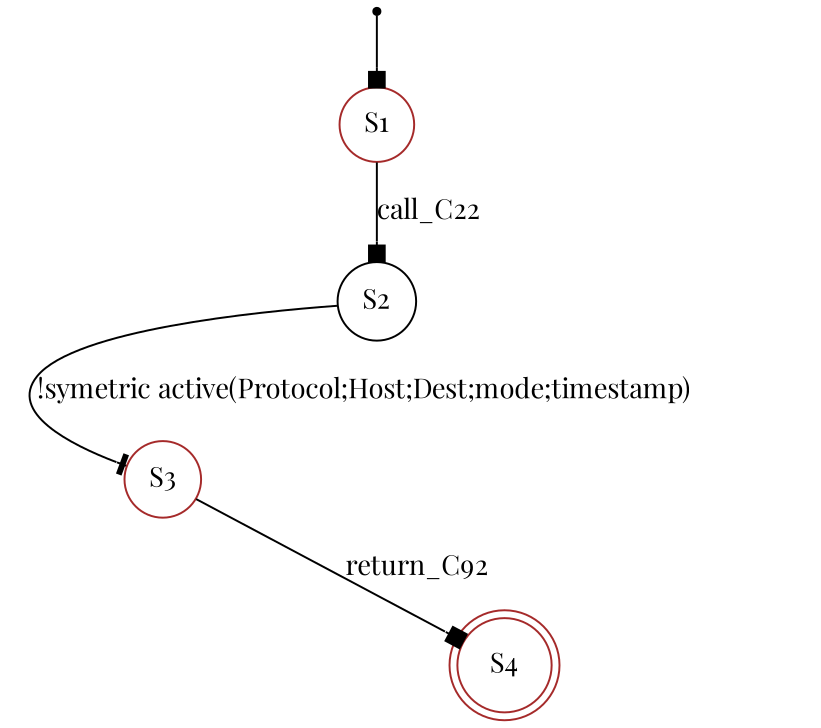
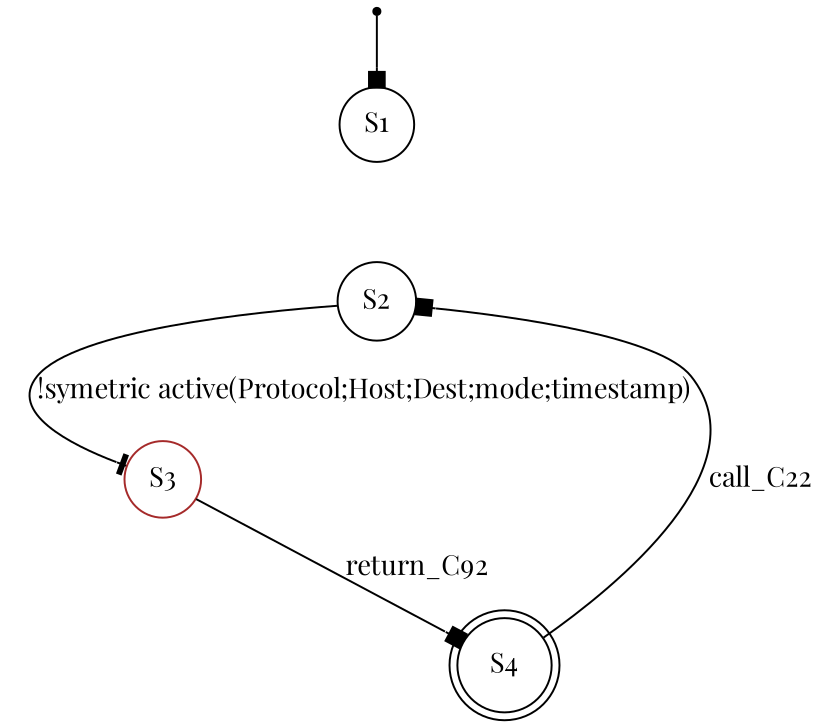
  digraph {
    fontname="Playfair Display"
    node [color=black fontname="Playfair Display" shape=circle]
    edge [arrowhead=box fontname="Playfair Display"]
    S00 [shape=point]
-   n2 [color=brown label=S1]
+   n2 [label=S1]
    n3 [label=S2]
    n4 [color=brown label=S3]
-   n5 [color=brown label=S4 shape=doublecircle]
+   n5 [label=S4 shape=doublecircle]
    S00 -> n2
-   n2 -> n3 [label=call_C22]
+   n5 -> n3 [label=call_C22]
    n3 -> n4 [arrowhead=tee label="!symetric active(Protocol;Host;Dest;mode;timestamp)"]
    n4 -> n5 [label=return_C92]
  }
